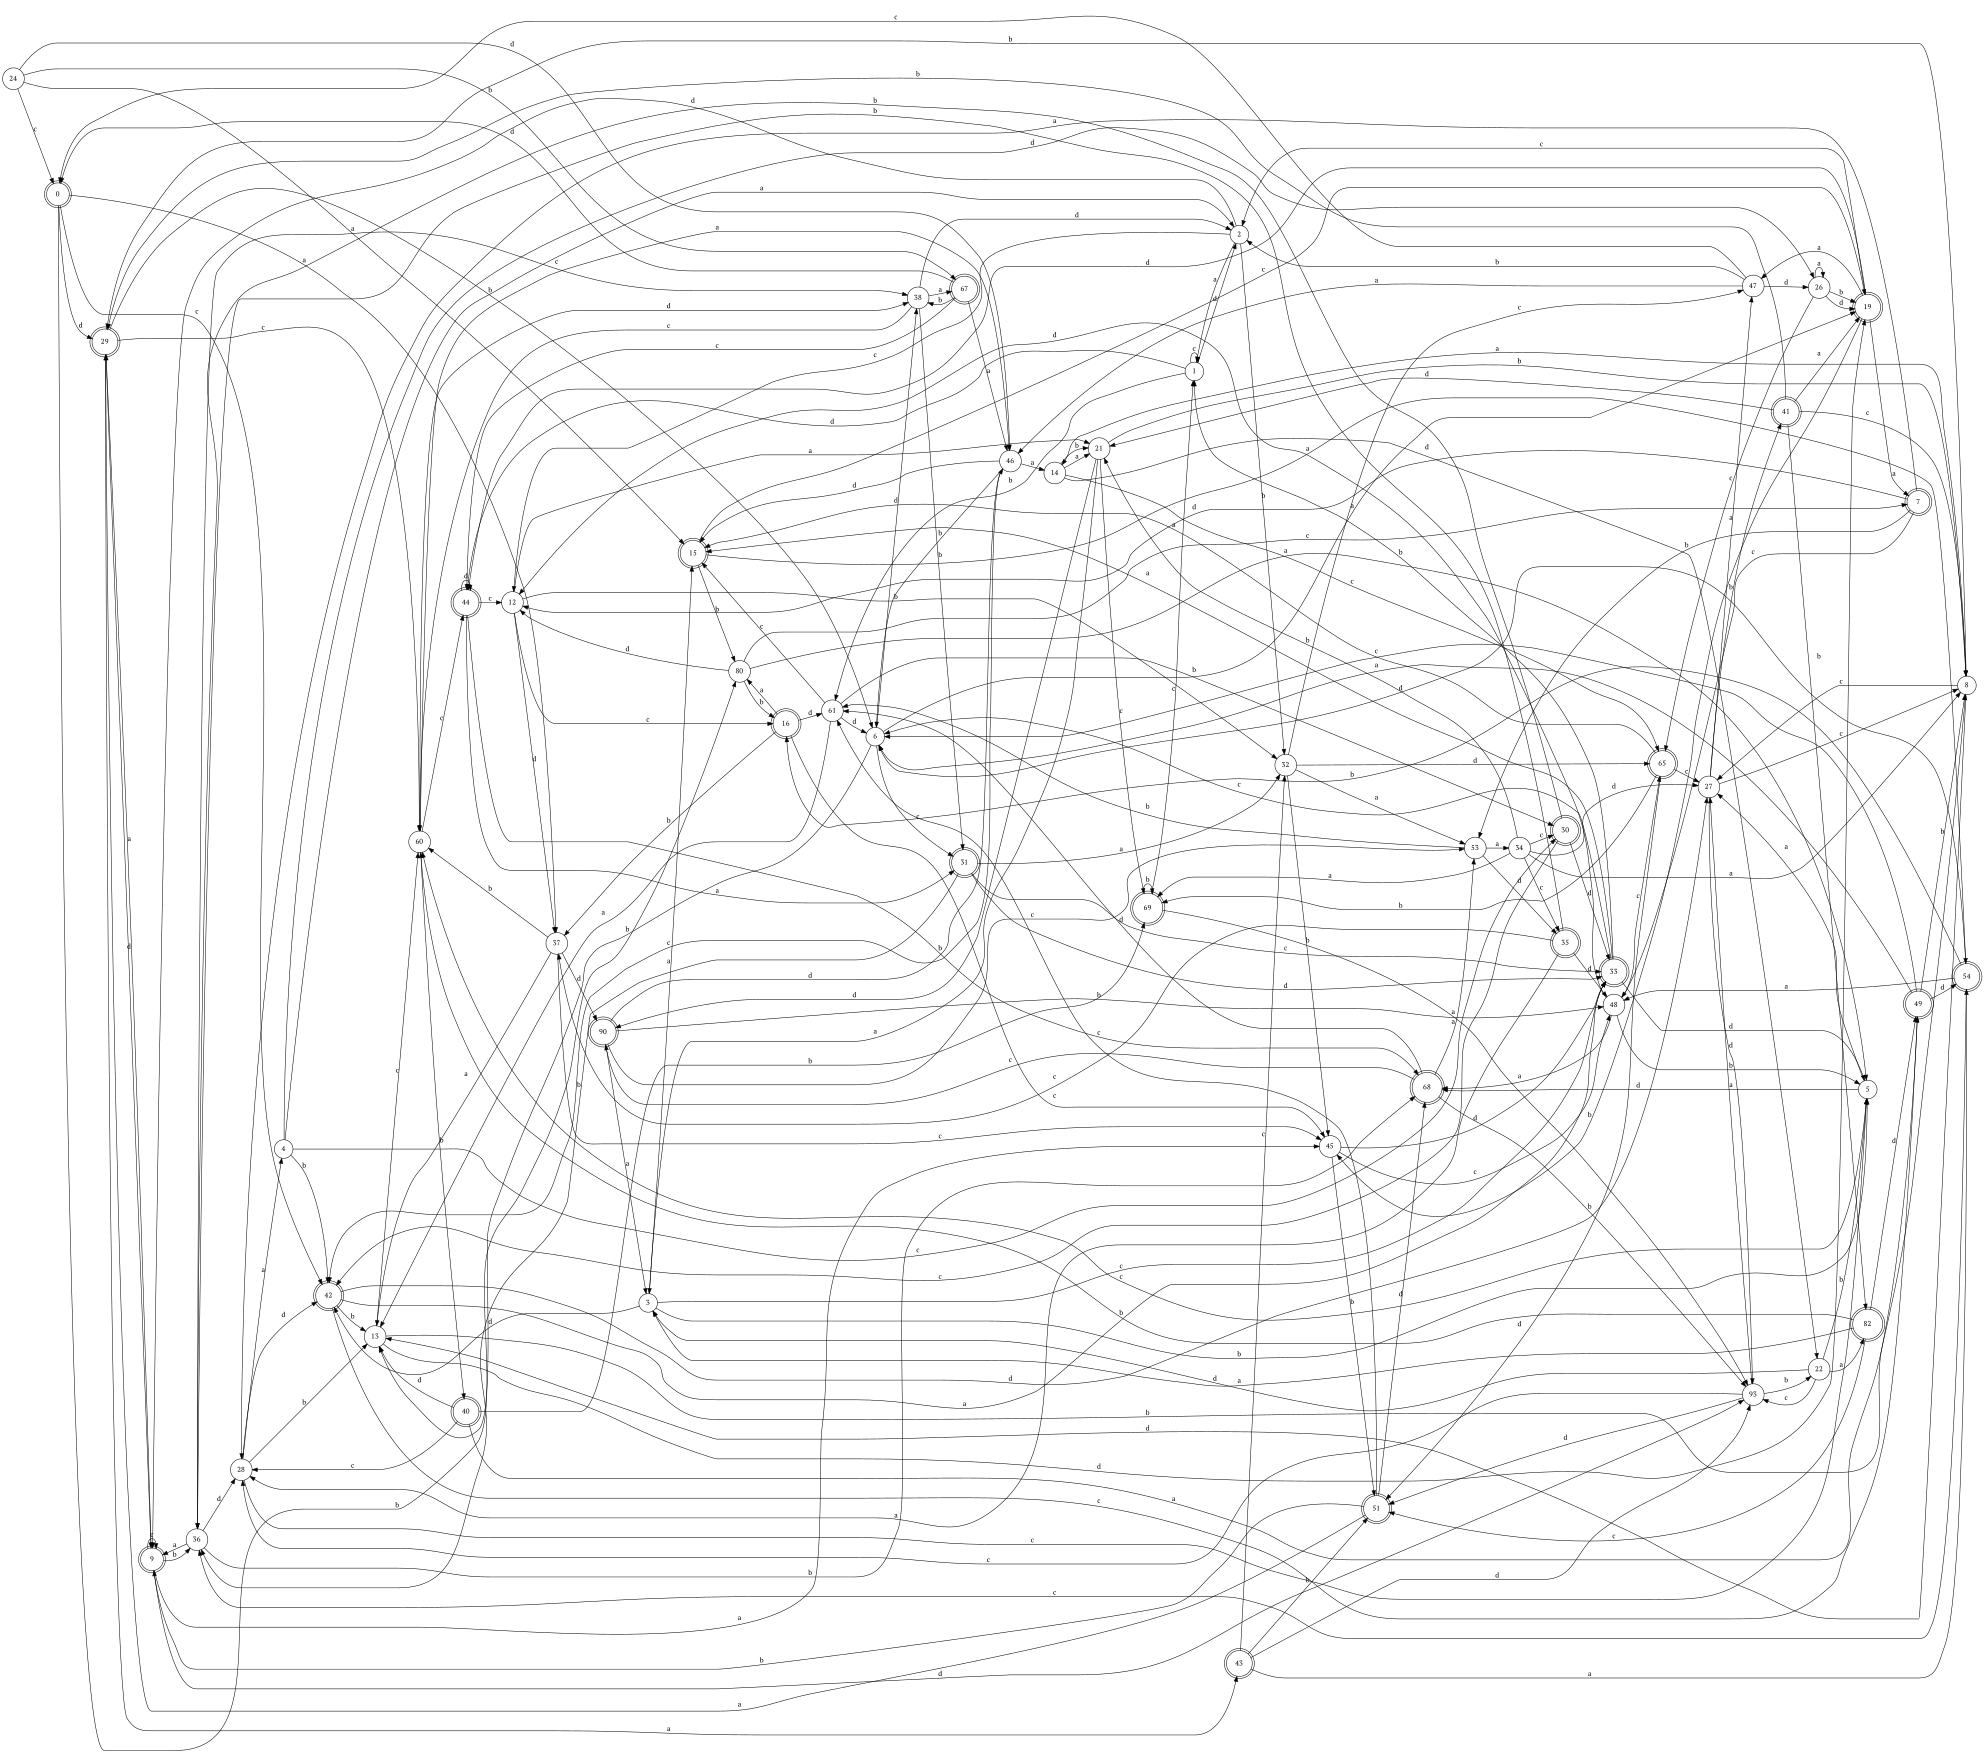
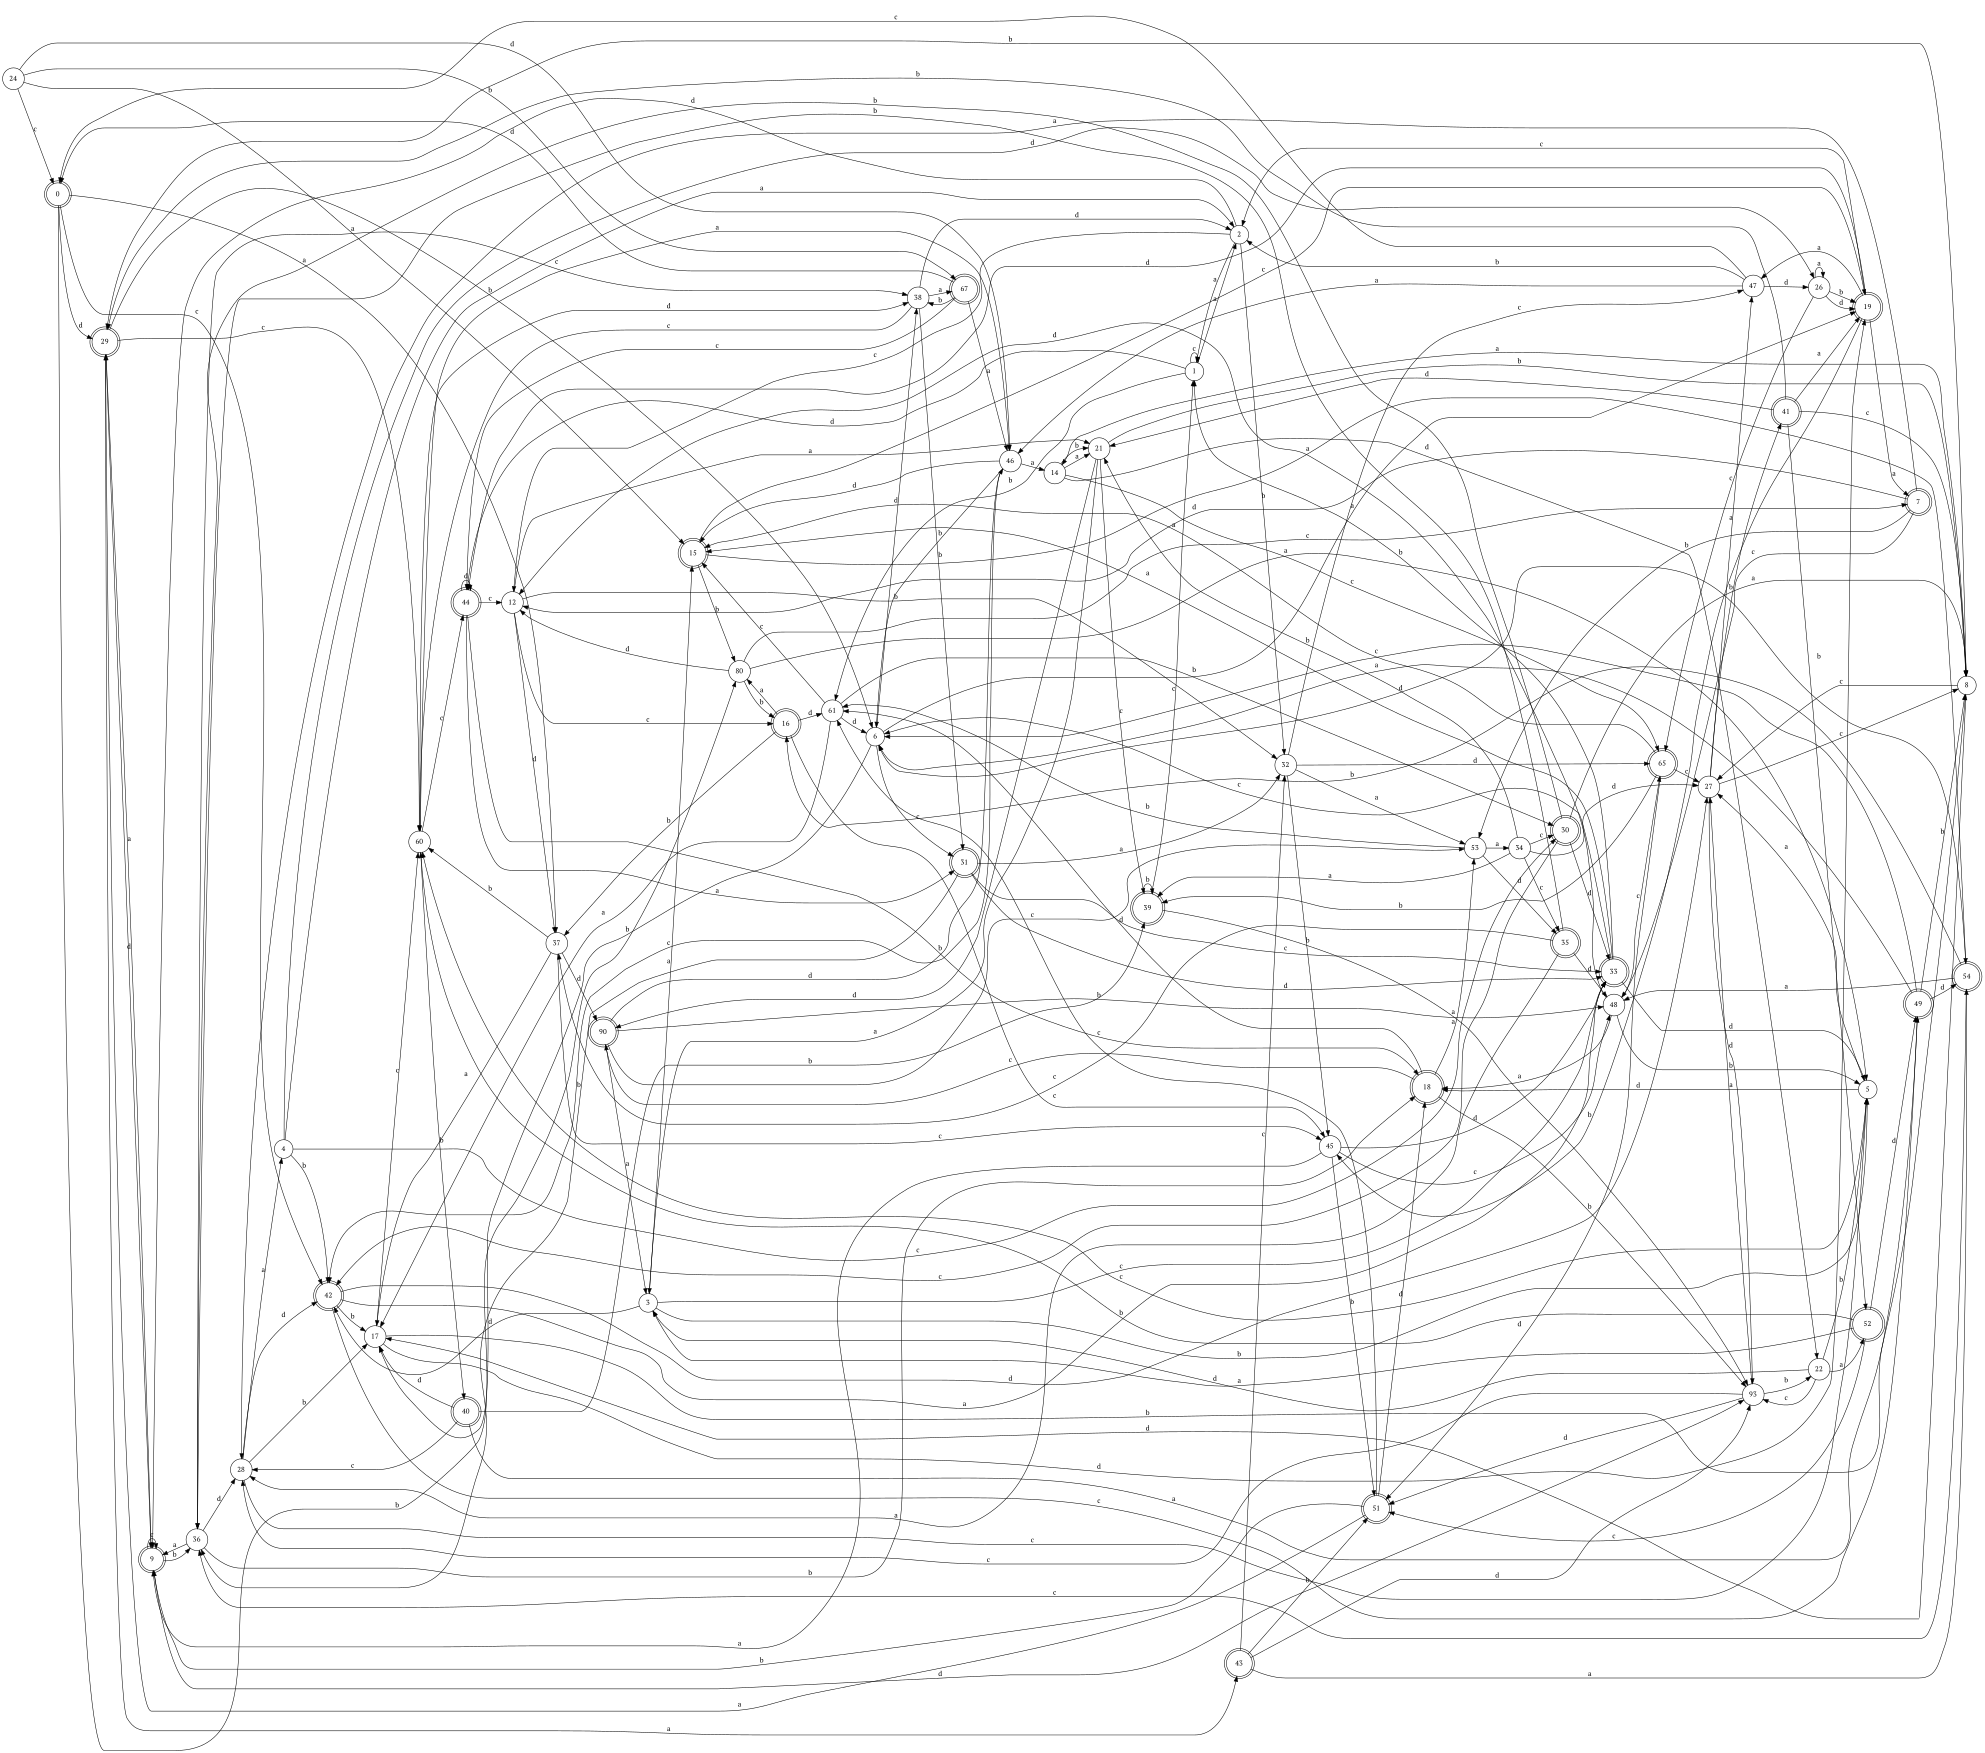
  digraph {
    fontname="PT Serif"
    rankdir=LR
    node [color=black fillcolor=white fontname="PT Serif" shape=circle style=filled]
    edge [fontname="PT Serif"]
    n1 [label=0 shape=doublecircle style="rounded,filled"]
    n2 [label=29 shape=doublecircle style="rounded,filled"]
    n3 [label=37]
    n4 [label=42 shape=doublecircle style="rounded,filled"]
    n5 [label=80]
    n6 [label=9 shape=doublecircle style="rounded,filled"]
    n7 [label=60]
    n8 [label=6]
    n9 [label=43 shape=doublecircle style="rounded,filled"]
-   n10 [label=13]
+   n10 [label=17]
    n11 [label=45]
    n12 [label=90 shape=doublecircle style="rounded,filled"]
    n13 [label=33 shape=doublecircle style="rounded,filled"]
    n14 [label=27]
    n15 [label=49 shape=doublecircle style="rounded,filled"]
    n16 [label=12]
    n17 [label=5]
    n18 [label=7 shape=doublecircle style="rounded,filled"]
    n19 [label=16 shape=doublecircle style="rounded,filled"]
    n20 [label=1]
    n21 [label=2]
    n22 [label=61]
    n23 [label=44 shape=doublecircle style="rounded,filled"]
    n24 [label=32]
    n25 [label=15 shape=doublecircle style="rounded,filled"]
    n26 [label=30 shape=doublecircle style="rounded,filled"]
-   n27 [label=68 shape=doublecircle style="rounded,filled"]
+   n27 [label=18 shape=doublecircle style="rounded,filled"]
    n28 [label=31 shape=doublecircle style="rounded,filled"]
    n29 [label=93]
    n30 [label=36]
    n31 [label=21]
    n32 [label=3]
    n33 [label=19 shape=doublecircle style="rounded,filled"]
    n34 [label=54 shape=doublecircle style="rounded,filled"]
    n35 [label=4]
    n36 [label=26]
    n37 [label=65 shape=doublecircle style="rounded,filled"]
    n38 [label=8]
    n39 [label=38]
    n40 [label=40 shape=doublecircle style="rounded,filled"]
    n41 [label=46]
    n42 [label=53]
    n43 [label=47]
    n44 [label=41 shape=doublecircle style="rounded,filled"]
    n45 [label=67 shape=doublecircle style="rounded,filled"]
    n46 [label=28]
    n47 [label=48]
    n48 [label=34]
    n49 [label=35 shape=doublecircle style="rounded,filled"]
    n50 [label=14]
    n51 [label=22]
    n52 [label=51 shape=doublecircle style="rounded,filled"]
-   n53 [label=69 shape=doublecircle style="rounded,filled"]
-   n54 [label=82 shape=doublecircle style="rounded,filled"]
+   n53 [label=39 shape=doublecircle style="rounded,filled"]
+   n54 [label=52 shape=doublecircle style="rounded,filled"]
    n55 [label=24]
    n1 -> n2 [label=d]
    n1 -> n3 [label=a]
    n1 -> n4 [label=c]
    n1 -> n5 [label=b]
    n2 -> n6 [label=d]
    n2 -> n7 [label=c]
    n2 -> n8 [label=b]
    n2 -> n9 [label=a]
    n3 -> n7 [label=b]
    n3 -> n10 [label=a]
    n3 -> n11 [label=c]
    n3 -> n12 [label=d]
    n4 -> n10 [label=b]
    n4 -> n13 [label=a]
    n4 -> n14 [label=d]
    n4 -> n15 [label=c]
    n5 -> n16 [label=d]
    n5 -> n17 [label=a]
    n5 -> n18 [label=c]
    n5 -> n19 [label=b]
    n6 -> n2 [label=a]
    n6 -> n6 [label=c]
    n6 -> n29 [label=d]
    n6 -> n30 [label=b]
    n7 -> n23 [label=c]
    n7 -> n39 [label=d]
    n7 -> n40 [label=b]
    n7 -> n41 [label=a]
    n8 -> n10 [label=b]
    n8 -> n28 [label=c]
    n8 -> n33 [label=a]
    n8 -> n39 [label=d]
    n9 -> n24 [label=c]
    n9 -> n29 [label=d]
    n9 -> n34 [label=a]
    n9 -> n52 [label=b]
    n10 -> n7 [label=c]
    n10 -> n33 [label=d]
    n10 -> n38 [label=b]
-   n6 -> n11 [label=a]
+   n11 -> n6 [label=a]
    n11 -> n13 [label=d]
    n11 -> n47 [label=c]
    n11 -> n52 [label=b]
    n12 -> n32 [label=a]
    n12 -> n41 [label=d]
    n12 -> n42 [label=c]
    n12 -> n47 [label=b]
    n13 -> n8 [label=c]
    n13 -> n17 [label=d]
    n13 -> n20 [label=b]
    n13 -> n25 [label=a]
    n14 -> n29 [label=d]
    n14 -> n38 [label=c]
    n14 -> n43 [label=a]
    n14 -> n44 [label=b]
    n15 -> n8 [label=a]
    n15 -> n8 [label=c]
    n15 -> n34 [label=d]
    n15 -> n38 [label=b]
    n16 -> n3 [label=d]
    n16 -> n19 [label=c]
    n16 -> n24 [label=b]
    n16 -> n31 [label=a]
    n17 -> n7 [label=c]
    n17 -> n14 [label=a]
    n17 -> n27 [label=d]
    n18 -> n16 [label=d]
    n18 -> n42 [label=b]
    n18 -> n46 [label=a]
    n18 -> n47 [label=c]
    n19 -> n3 [label=b]
    n19 -> n5 [label=a]
    n19 -> n11 [label=c]
    n19 -> n22 [label=d]
    n20 -> n20 [label=c]
-   n20 -> n21 [label=d]
+   n20 -> n21 [label=a]
    n20 -> n22 [label=b]
    n20 -> n23 [label=d]
    n21 -> n6 [label=d]
    n21 -> n16 [label=c]
    n21 -> n20 [label=a]
    n21 -> n24 [label=b]
    n22 -> n8 [label=d]
    n22 -> n10 [label=a]
    n22 -> n25 [label=c]
    n22 -> n26 [label=b]
    n23 -> n16 [label=c]
    n23 -> n23 [label=d]
    n23 -> n27 [label=b]
    n23 -> n28 [label=a]
    n24 -> n11 [label=b]
    n24 -> n37 [label=d]
    n24 -> n42 [label=a]
    n24 -> n43 [label=c]
    n25 -> n5 [label=b]
    n25 -> n33 [label=c]
    n25 -> n34 [label=a]
    n26 -> n4 [label=c]
    n26 -> n13 [label=d]
    n26 -> n30 [label=b]
-   n48 -> n38 [label=a]
+   n26 -> n38 [label=a]
    n27 -> n12 [label=c]
    n27 -> n22 [label=d]
    n27 -> n29 [label=b]
    n27 -> n42 [label=a]
    n28 -> n13 [label=c]
    n28 -> n13 [label=d]
    n28 -> n24 [label=a]
    n28 -> n30 [label=b]
    n29 -> n14 [label=a]
    n29 -> n46 [label=c]
    n29 -> n51 [label=b]
    n29 -> n52 [label=d]
    n30 -> n6 [label=a]
    n30 -> n27 [label=b]
    n30 -> n39 [label=c]
    n30 -> n46 [label=d]
    n31 -> n12 [label=d]
    n31 -> n32 [label=a]
    n31 -> n38 [label=b]
    n31 -> n53 [label=c]
    n32 -> n4 [label=d]
    n32 -> n13 [label=c]
    n32 -> n17 [label=b]
    n32 -> n25 [label=a]
    n33 -> n11 [label=b]
    n33 -> n18 [label=a]
    n33 -> n21 [label=c]
    n33 -> n23 [label=d]
    n33 -> n43 [label=a]
    n34 -> n8 [label=d]
    n34 -> n19 [label=b]
    n34 -> n30 [label=c]
    n34 -> n47 [label=a]
    n35 -> n4 [label=b]
    n35 -> n21 [label=a]
    n35 -> n26 [label=c]
    n35 -> n36 [label=d]
    n36 -> n33 [label=b]
    n36 -> n33 [label=d]
    n36 -> n36 [label=a]
    n36 -> n37 [label=c]
    n37 -> n14 [label=c]
    n37 -> n25 [label=a]
    n37 -> n52 [label=d]
    n37 -> n53 [label=b]
    n38 -> n2 [label=b]
    n38 -> n10 [label=d]
    n38 -> n14 [label=c]
    n38 -> n50 [label=a]
    n39 -> n7 [label=c]
    n39 -> n21 [label=d]
    n39 -> n28 [label=b]
    n39 -> n45 [label=a]
    n40 -> n10 [label=d]
    n40 -> n15 [label=a]
    n40 -> n46 [label=c]
    n40 -> n53 [label=b]
    n41 -> n4 [label=c]
    n41 -> n8 [label=b]
    n41 -> n25 [label=d]
    n41 -> n50 [label=a]
    n42 -> n22 [label=b]
    n42 -> n48 [label=a]
    n42 -> n49 [label=d]
    n43 -> n1 [label=c]
    n43 -> n21 [label=b]
    n43 -> n36 [label=d]
    n43 -> n41 [label=a]
    n44 -> n2 [label=b]
    n44 -> n31 [label=d]
    n44 -> n33 [label=a]
    n44 -> n38 [label=c]
    n44 -> n54 [label=b]
    n45 -> n1 [label=d]
    n45 -> n23 [label=c]
    n45 -> n39 [label=b]
    n45 -> n41 [label=a]
    n46 -> n4 [label=d]
    n46 -> n10 [label=b]
    n46 -> n17 [label=c]
    n46 -> n35 [label=a]
    n47 -> n16 [label=d]
    n47 -> n17 [label=b]
    n47 -> n27 [label=a]
    n47 -> n37 [label=c]
    n48 -> n14 [label=d]
    n48 -> n26 [label=c]
    n48 -> n31 [label=b]
    n48 -> n49 [label=c]
    n48 -> n53 [label=a]
    n49 -> n3 [label=c]
    n49 -> n30 [label=b]
    n49 -> n46 [label=a]
    n49 -> n47 [label=d]
    n50 -> n31 [label=a]
    n50 -> n31 [label=b]
    n50 -> n37 [label=c]
    n50 -> n51 [label=d]
    n51 -> n17 [label=b]
    n51 -> n29 [label=c]
    n51 -> n32 [label=d]
    n51 -> n54 [label=a]
    n52 -> n2 [label=a]
    n52 -> n6 [label=b]
    n52 -> n22 [label=c]
    n52 -> n27 [label=d]
    n53 -> n20 [label=c]
    n53 -> n29 [label=a]
    n53 -> n53 [label=b]
    n54 -> n7 [label=b]
    n54 -> n15 [label=d]
    n54 -> n32 [label=a]
    n54 -> n52 [label=c]
    n55 -> n1 [label=c]
    n55 -> n25 [label=a]
    n55 -> n41 [label=d]
    n55 -> n45 [label=b]
  }
